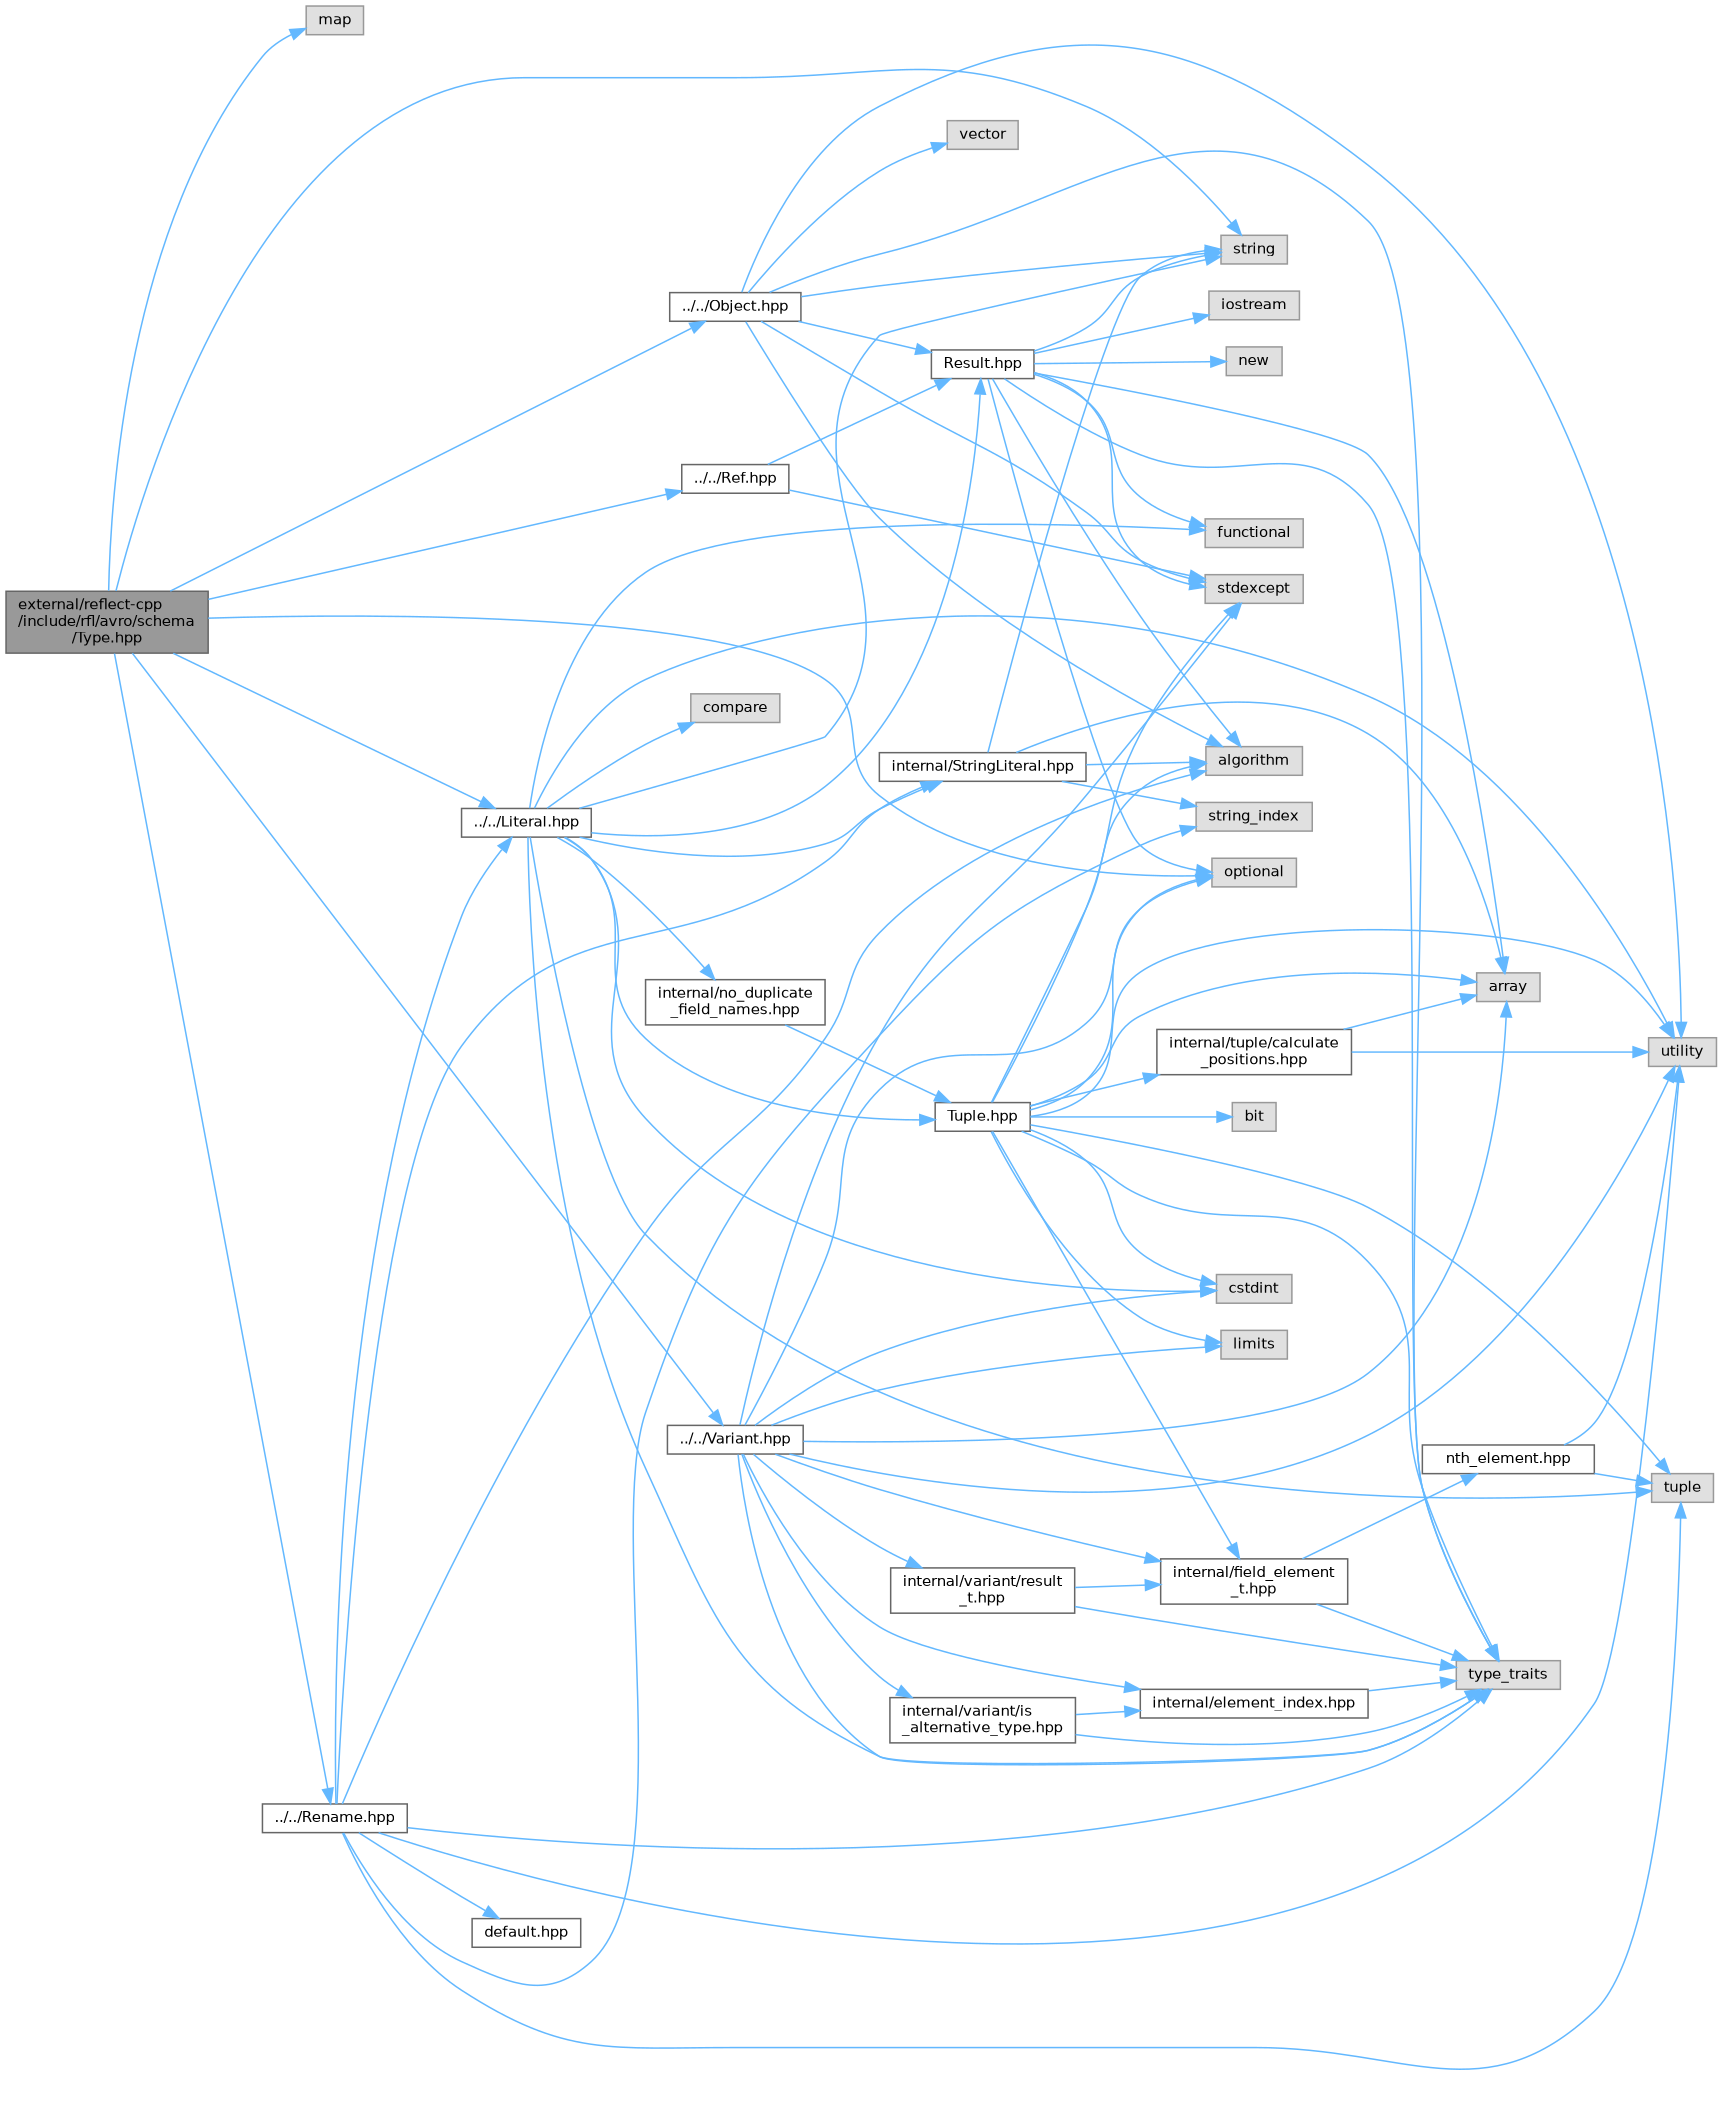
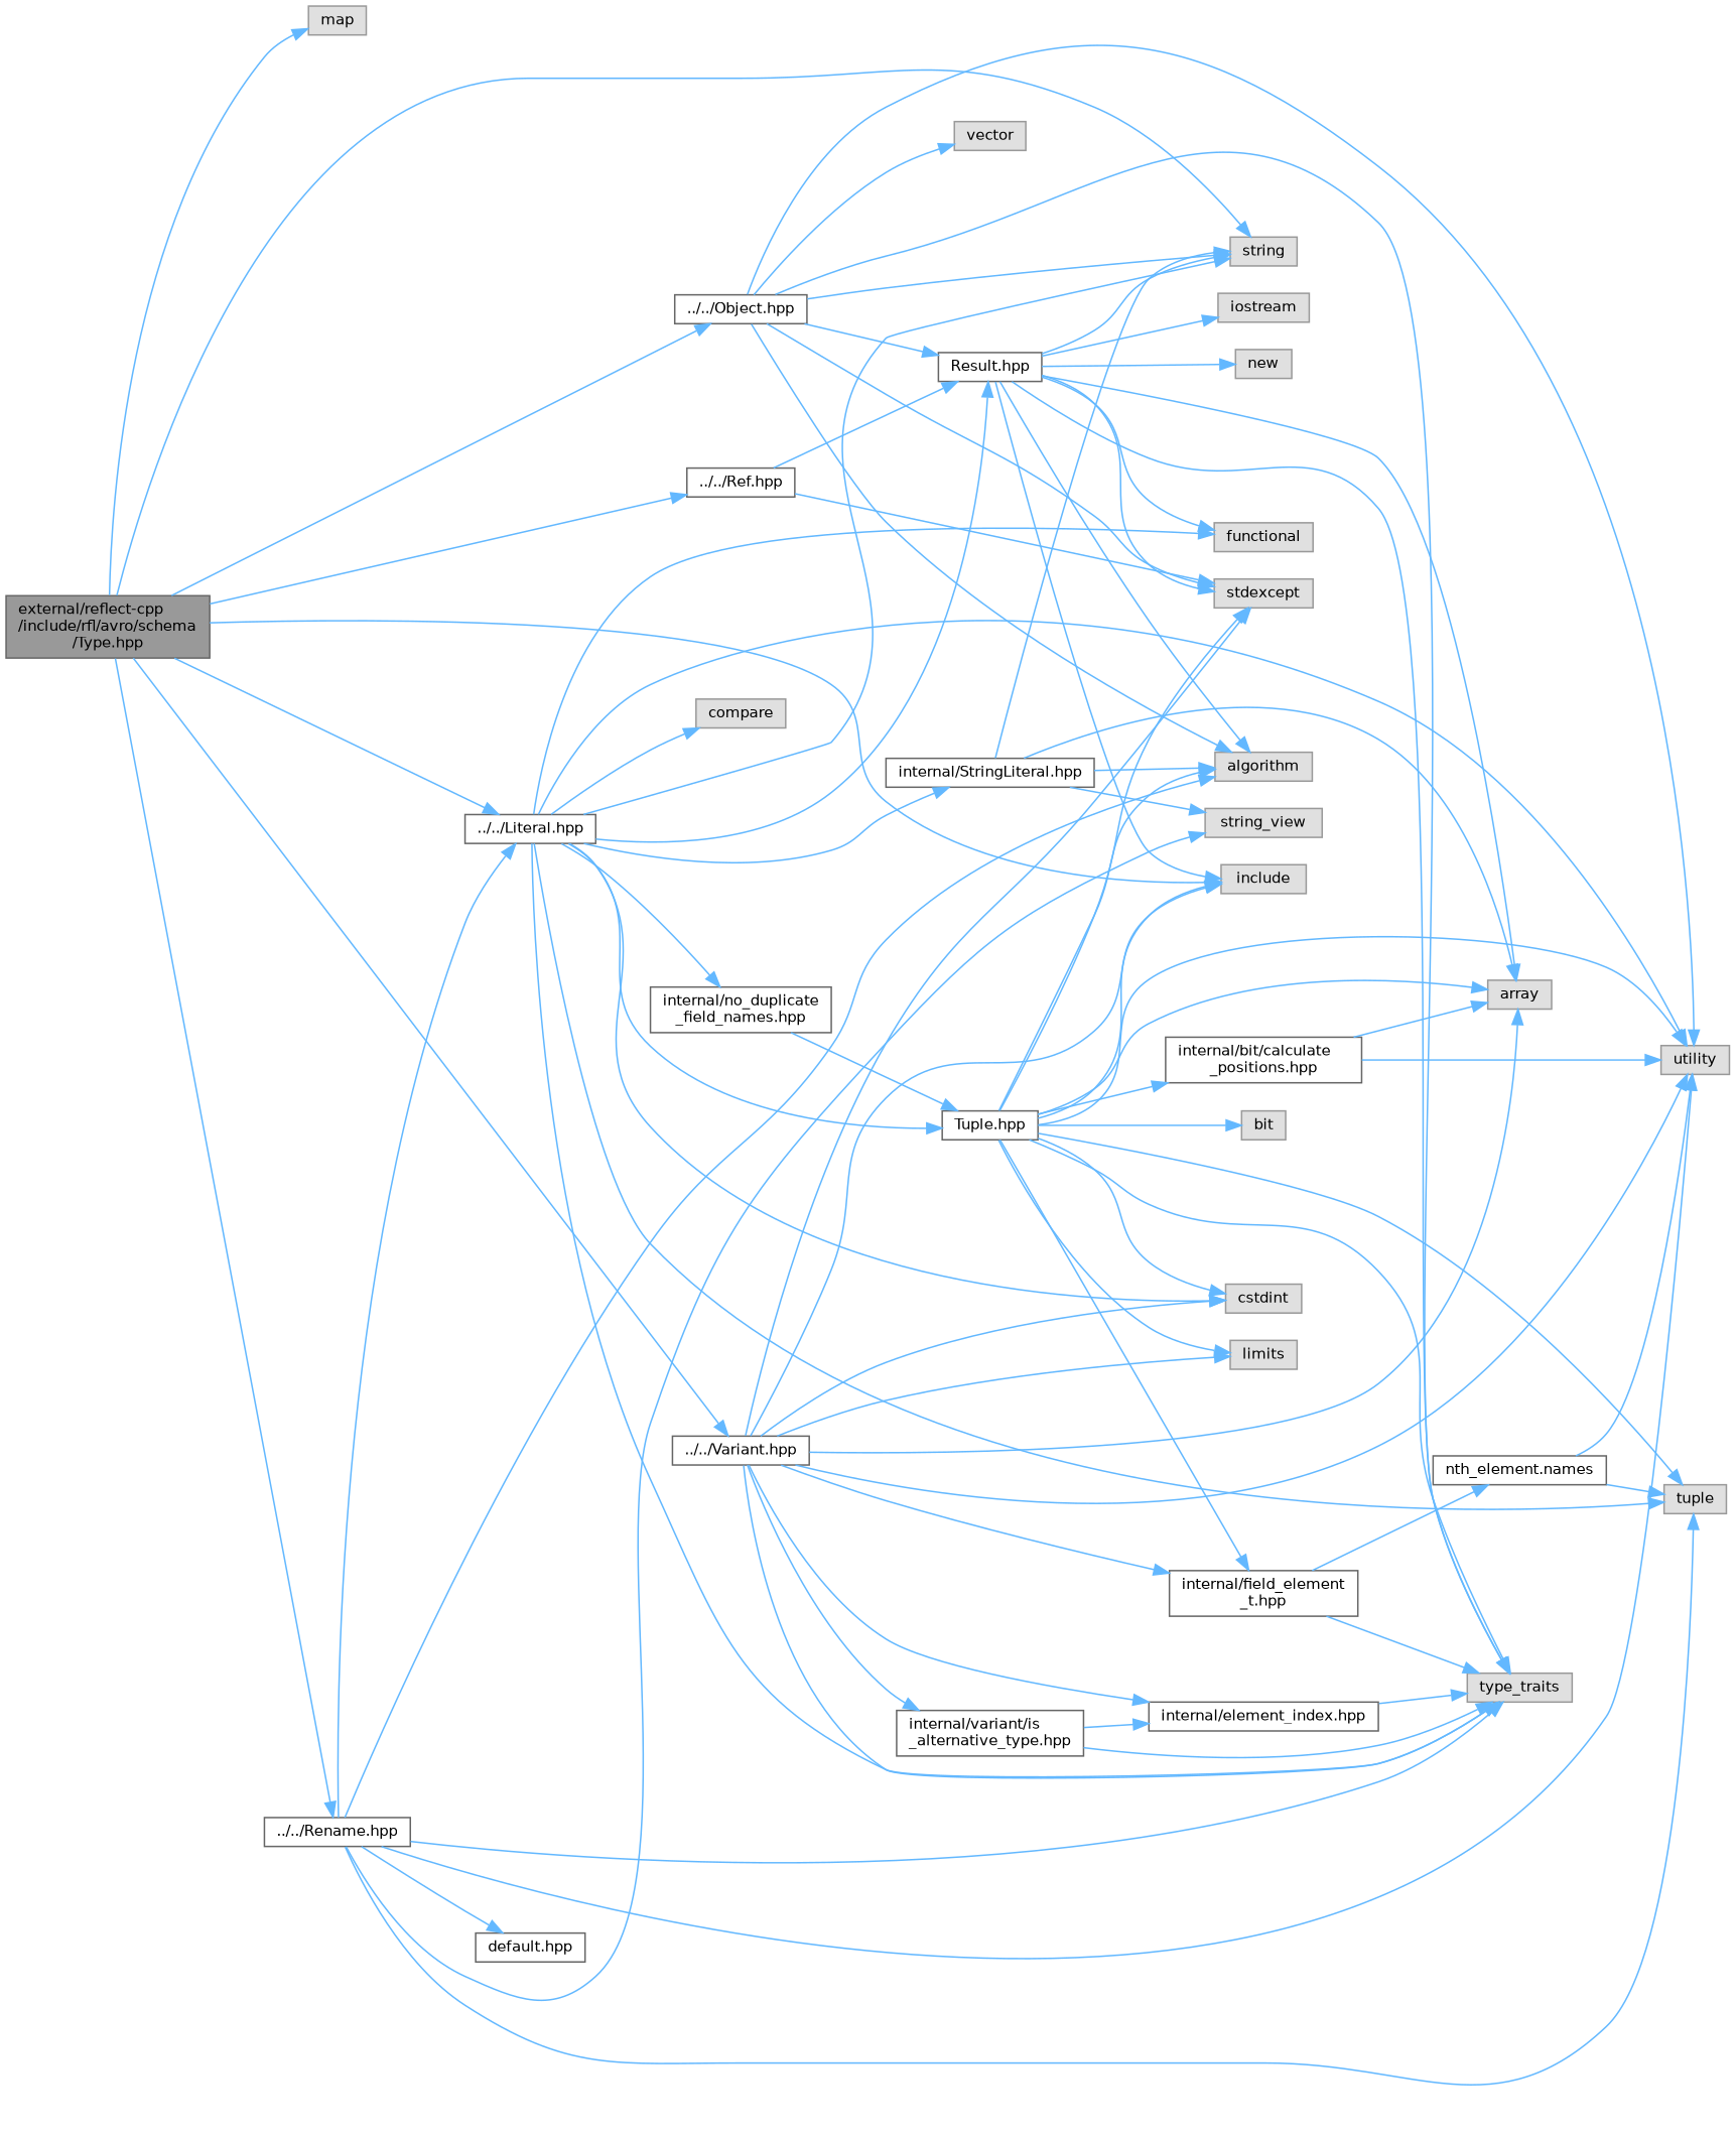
  digraph {
    rankdir=LR
    node [color=grey60 fillcolor="#E0E0E0" fontname=Helvetica fontsize=10 shape=box style=filled]
    edge [color=steelblue1 fontname=Helvetica fontsize=10 labelfontname=Helvetica labelfontsize=10 style=solid]
    n1 [color=gray40 fillcolor=grey60 fontcolor=black height=0.2 label="external/reflect-cpp\l/include/rfl/avro/schema\l/Type.hpp" width=0.4]
    n2 [height=0.2 label=map width=0.4]
-   n3 [height=0.2 label=optional width=0.4]
+   n3 [height=0.2 label=include width=0.4]
    n4 [height=0.2 label=string width=0.4]
    n5 [color=grey40 fillcolor=white height=0.2 label="../../Literal.hpp" width=0.4]
    n6 [color=grey40 fillcolor=white height=0.2 label="../../Object.hpp" width=0.4]
    n7 [color=grey40 fillcolor=white height=0.2 label="../../Ref.hpp" width=0.4]
    n8 [color=grey40 fillcolor=white height=0.2 label="../../Rename.hpp" width=0.4]
    n9 [color=grey40 fillcolor=white height=0.2 label="../../Variant.hpp" width=0.4]
    n10 [height=0.2 label=compare width=0.4]
    n11 [height=0.2 label=cstdint width=0.4]
    n12 [height=0.2 label=functional width=0.4]
    n13 [height=0.2 label=tuple width=0.4]
    n14 [height=0.2 label=type_traits width=0.4]
    n15 [height=0.2 label=utility width=0.4]
    n16 [color=grey40 fillcolor=white height=0.2 label="Result.hpp" width=0.4]
    n17 [color=grey40 fillcolor=white height=0.2 label="Tuple.hpp" width=0.4]
    n18 [color=grey40 fillcolor=white height=0.2 label="internal/StringLiteral.hpp" width=0.4]
    n19 [color=grey40 fillcolor=white height=0.2 label="internal/no_duplicate\l_field_names.hpp" width=0.4]
    n20 [height=0.2 label=vector width=0.4]
    n21 [height=0.2 label=algorithm width=0.4]
    n22 [height=0.2 label=stdexcept width=0.4]
-   n23 [height=0.2 label=string_index width=0.4]
+   n23 [height=0.2 label=string_view width=0.4]
    n24 [color=grey40 fillcolor=white height=0.2 label="default.hpp" width=0.4]
    n25 [height=0.2 label=array width=0.4]
    n26 [height=0.2 label=limits width=0.4]
    n27 [color=grey40 fillcolor=white height=0.2 label="internal/field_element\l_t.hpp" width=0.4]
    n28 [color=grey40 fillcolor=white height=0.2 label="internal/element_index.hpp" width=0.4]
    n29 [color=grey40 fillcolor=white height=0.2 label="internal/variant/is\l_alternative_type.hpp" width=0.4]
-   n30 [color=grey40 fillcolor=white height=0.2 label="internal/variant/result\l_t.hpp" width=0.4]
    n31 [height=0.2 label=iostream width=0.4]
    n32 [height=0.2 label=new width=0.4]
    n33 [height=0.2 label=bit width=0.4]
-   n34 [color=grey40 fillcolor=white height=0.2 label="internal/tuple/calculate\l_positions.hpp" width=0.4]
-   n35 [color=grey40 fillcolor=white height=0.2 label="nth_element.hpp" width=0.4]
+   n34 [color=grey40 fillcolor=white height=0.2 label="internal/bit/calculate\l_positions.hpp" width=0.4]
+   n35 [color=grey40 fillcolor=white height=0.2 label="nth_element.names" width=0.4]
    n1 -> n2
    n1 -> n3
    n1 -> n4
    n1 -> n5
    n1 -> n6
    n1 -> n7
    n1 -> n8
    n1 -> n9
    n5 -> n4
    n5 -> n10
    n5 -> n11
    n5 -> n12
    n5 -> n13
    n5 -> n14
    n5 -> n15
    n5 -> n16
    n5 -> n17
    n5 -> n18
    n5 -> n19
    n6 -> n4
    n6 -> n14
    n6 -> n15
    n6 -> n16
    n6 -> n20
    n6 -> n21
    n6 -> n22
    n7 -> n16
    n7 -> n22
    n8 -> n5
    n8 -> n13
    n8 -> n14
    n8 -> n15
-   n8 -> n18
    n8 -> n21
    n8 -> n23
    n8 -> n24
    n9 -> n3
    n9 -> n11
    n9 -> n14
    n9 -> n15
    n9 -> n22
    n9 -> n25
    n9 -> n26
    n9 -> n27
    n9 -> n28
    n9 -> n29
-   n9 -> n30
    n16 -> n3
    n16 -> n4
    n16 -> n12
    n16 -> n14
    n16 -> n21
    n16 -> n22
    n16 -> n25
    n16 -> n31
    n16 -> n32
    n17 -> n3
    n17 -> n11
    n17 -> n13
    n17 -> n14
    n17 -> n15
    n17 -> n21
    n17 -> n22
    n17 -> n25
    n17 -> n26
    n17 -> n27
    n17 -> n33
    n17 -> n34
    n18 -> n4
    n18 -> n21
    n18 -> n23
    n18 -> n25
    n19 -> n17
    n27 -> n14
    n27 -> n35
    n28 -> n14
    n29 -> n14
    n29 -> n28
-   n30 -> n14
-   n30 -> n27
    n34 -> n15
    n34 -> n25
    n35 -> n13
    n35 -> n15
  }
